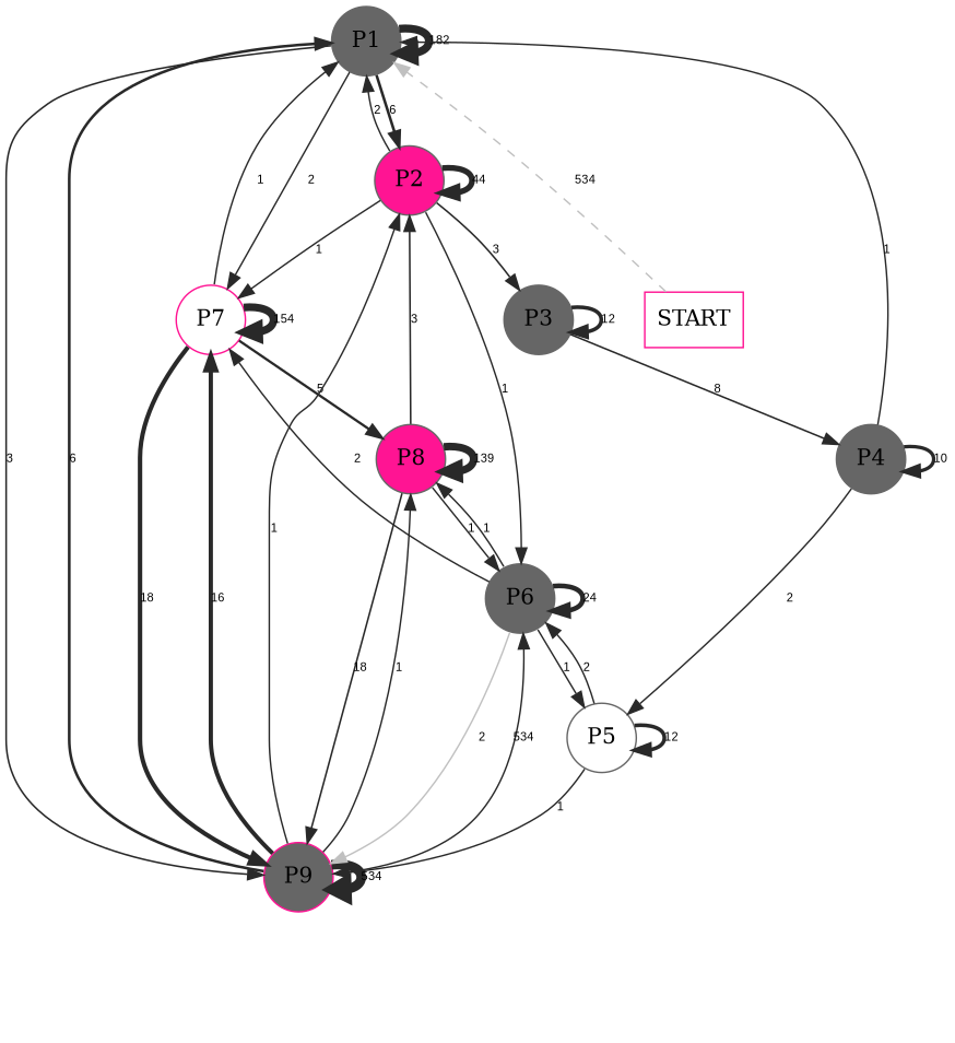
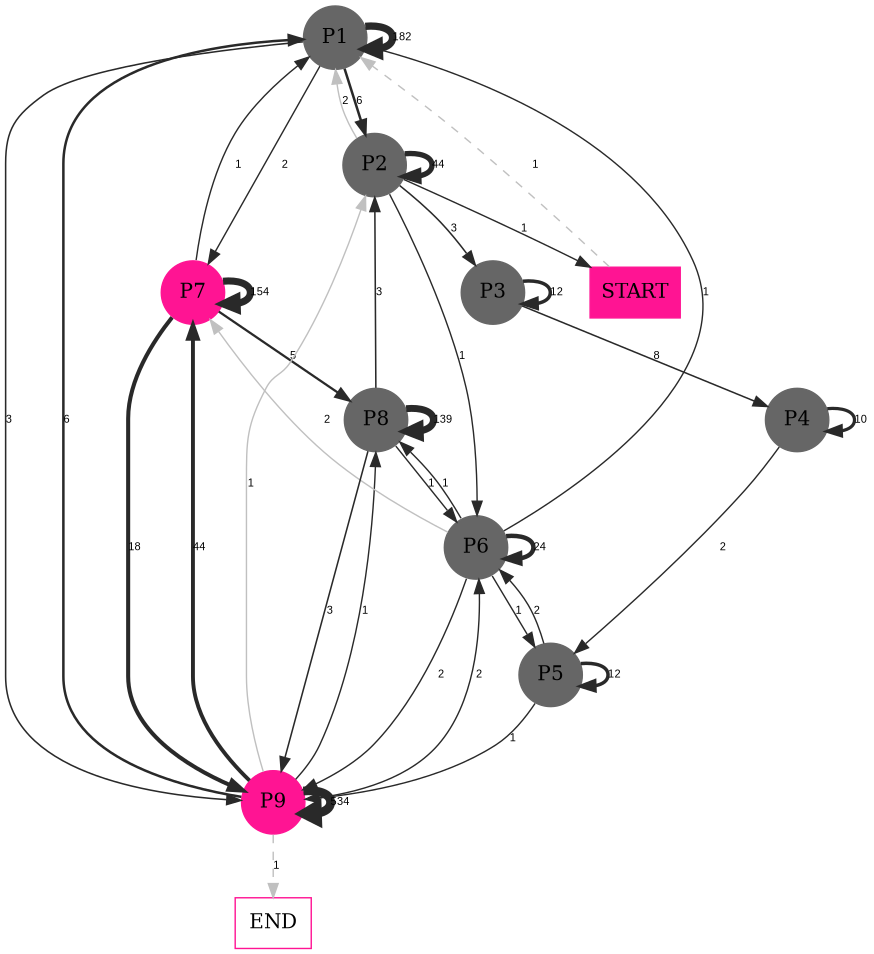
  digraph {
    node [color=gray40 shape=circle style=filled]
    edge [color=grey16 fontname=Arial fontsize=8 labelfloat=false penwidth=1]
    P1
-   P2 [fillcolor=deeppink]
-   P7 [color=deeppink fillcolor=white]
-   P9 [color=deeppink fillcolor=gray40]
+   P2
+   P7 [color=deeppink]
+   P9 [color=deeppink]
    P3
    P6
-   P8 [fillcolor=deeppink]
+   P8
+   END [color=deeppink fillcolor=white shape=box]
    P4
-   P5 [fillcolor=white]
-   START [color=deeppink fillcolor=white shape=box]
+   P5
+   START [color=deeppink fillcolor=deeppink shape=box]
    P1 -> P1 [label=182 penwidth=5.204006687076795]
    P1 -> P2 [label=6 penwidth=1.791759469228055]
    P1 -> P7 [label=2]
    P1 -> P9 [label=3 penwidth=1.0986122886681098]
-   P2 -> P1 [label=2]
+   P2 -> P1 [color=grey label=2]
    P2 -> P2 [label=44 penwidth=3.784189633918261]
-   P2 -> P7 [label=1]
+   P2 -> START [label=1]
    P2 -> P3 [label=3 penwidth=1.0986122886681098]
    P2 -> P6 [label=1]
    P7 -> P1 [label=1]
    P7 -> P7 [label=154 penwidth=5.0369526024136295]
    P7 -> P9 [label=18 penwidth=2.8903717578961645]
    P7 -> P8 [label=5 penwidth=1.6094379124341003]
    P9 -> P1 [label=6 penwidth=1.791759469228055]
-   P9 -> P2 [label=1]
-   P9 -> P7 [label=16 penwidth=2.772588722239781]
+   P9 -> P2 [color=grey label=1]
+   P9 -> P7 [label=44 penwidth=2.772588722239781]
    P9 -> P9 [label=534 penwidth=6.280395838960195]
-   P9 -> P6 [label=534]
+   P9 -> P6 [label=2]
    P9 -> P8 [label=1]
+   P9 -> END [color=grey label=1 style=dashed penwidth=""]
    P3 -> P3 [label=12 penwidth=2.4849066497880004]
    P3 -> P4 [label=8 penwidth=1.0986122886681098]
-   P6 -> P7 [label=2]
-   P6 -> P9 [color=grey label=2]
+   P6 -> P7 [color=grey label=2]
+   P6 -> P9 [label=2]
    P6 -> P6 [label=24 penwidth=3.1780538303479458]
    P6 -> P8 [label=1]
    P6 -> P5 [label=1]
    P8 -> P2 [label=3 penwidth=1.0986122886681098]
-   P8 -> P9 [label=18 penwidth=1.0986122886681098]
+   P8 -> P9 [label=3 penwidth=1.0986122886681098]
    P8 -> P6 [label=1]
    P8 -> P8 [label=139 penwidth=4.9344739331306915]
-   P4 -> P1 [label=1]
+   P6 -> P1 [label=1]
    P4 -> P4 [label=10 penwidth=2.302585092994046]
    P4 -> P5 [label=2]
    P5 -> P9 [label=1]
    P5 -> P6 [label=2]
    P5 -> P5 [label=12 penwidth=2.4849066497880004]
-   START -> P1 [color=grey label=534 style=dashed penwidth=""]
+   START -> P1 [color=grey label=1 style=dashed penwidth=""]
  }
